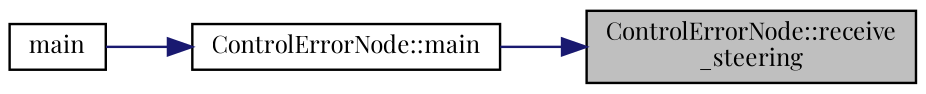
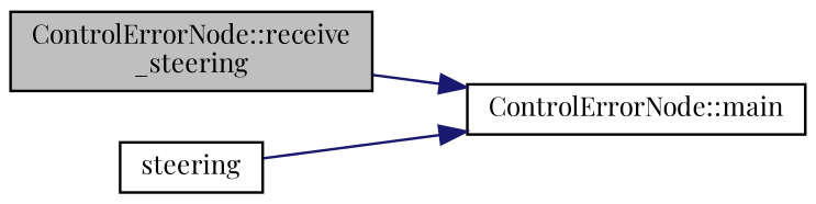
  digraph {
    fontname="Playfair Display"
    rankdir=RL
    node [color=black fillcolor=white fontname="Playfair Display" fontsize=10 shape=record style=filled]
    edge [color=midnightblue dir=back fontname="Playfair Display" fontsize=10 labelfontname=Helvetica labelfontsize=10 style=solid]
    n1 [fillcolor=grey75 fontcolor=black height=0.2 label="ControlErrorNode::receive\l_steering" width=0.4]
    n2 [height=0.2 label="ControlErrorNode::main" width=0.4]
-   n3 [height=0.2 label=main width=0.4]
-   n1 -> n2
+   n3 [height=0.2 label=steering width=0.4]
+   n2 -> n1
    n2 -> n3
  }
